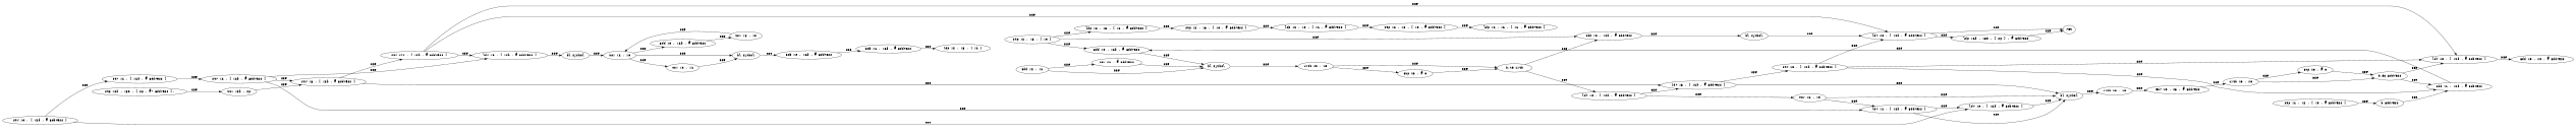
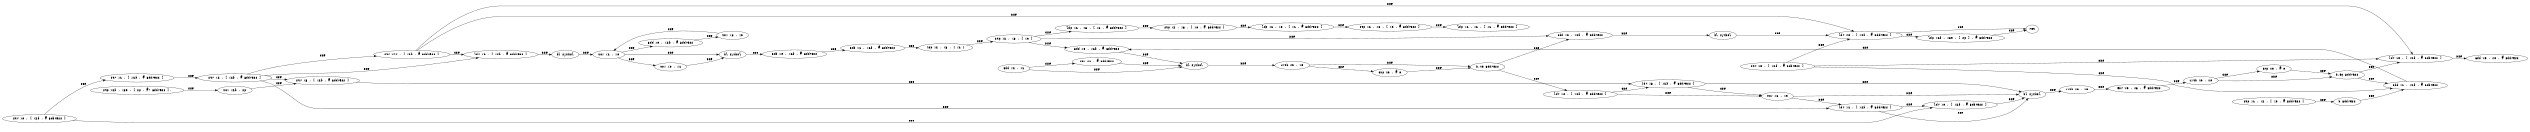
  digraph {
    fontname="DejaVu Sans Mono"
    rankdir=LR
    node [fontname="DejaVu Sans Mono"]
    edge [fontname="DejaVu Sans Mono"]
    n1 [label="stp x29 , x30 , [ sp , #- address ]!"]
    n2 [label="mov x29 , sp"]
    n3 [label="str x3 , [ x29 , # address ]"]
    n4 [label="str x0 , [ x29 , # address ]"]
    n5 [label="str x1 , [ x29 , # address ]"]
    n6 [label="ldr x0 , [ x29 , # address ]"]
    n7 [label="str x2 , [ x29 , # address ]"]
    n8 [label="bl symbol"]
    n9 [label="ldr x1 , [ x29 , # address ]"]
    n10 [label="ldr x0 , [ x29 , # address ]"]
    n11 [label="str wzr , [ x29 , # address ]"]
    n12 [label="ldr x3 , [ x29 , # address ]"]
    n13 [label="bl symbol"]
    n14 [label="ldr w0 , [ x29 , # address ]"]
    n15 [label="ldr w0 , [ x29 , # address ]"]
    n16 [label="mov x2 , x0"]
    n17 [label="add w0 , w0 , # address"]
    n18 [label="ldp x29 , x30 , [ sp ] , # address"]
    n19 [label=ret]
    n20 [label="mov x1 , x0"]
    n21 [label="add x0 , x29 , # address"]
    n22 [label="mov x0 , x1"]
    n23 [label="bl symbol"]
    n24 [label="mov x8 , x0"]
    n25 [label="add x0 , x29 , # address"]
    n26 [label="add x1 , x29 , # address"]
    n27 [label="ldp x2 , x3 , [ x1 ]"]
    n28 [label="stp x2 , x3 , [ x0 ]"]
    n29 [label="ldp x2 , x3 , [ x1 , # address ]"]
    n30 [label="add x0 , x29 , # address"]
    n31 [label="add x0 , x29 , # address"]
    n32 [label="stp x2 , x3 , [ x0 , # address ]"]
    n33 [label="bl symbol"]
    n34 [label="bl symbol"]
    n35 [label="ldp x2 , x3 , [ x1 , # address ]"]
    n36 [label="stp x2 , x3 , [ x0 , # address ]"]
    n37 [label="ldp x1 , x2 , [ x1 , # address ]"]
    n38 [label="stp x1 , x2 , [ x0 , # address ]"]
    n39 [label="b address"]
    n40 [label="add x1 , x29 , # address"]
    n41 [label="uxtb w0 , w0"]
    n42 [label="add x2 , x1"]
    n43 [label="mov w1 , # address"]
    n44 [label="cmp w0 , # 0"]
-   n45 [label="b.ne uxtb"]
+   n45 [label="b.ne address"]
    n46 [label="ldr x0 , [ x29 , # address ]"]
    n47 [label="uxtb w0 , w0"]
    n48 [label="eor w0 , w3 , # address"]
    n49 [label="uxtb w0 , w0"]
    n50 [label="cmp w0 , # 0"]
    n51 [label="b.eq address"]
    n52 [label="str w0 , [ x29 , # address ]"]
    n1 -> n2 [label=CFG]
    n2 -> n3 [label=CFG]
-   n3 -> n11 [label=CFG]
+   n7 -> n11 [label=CFG]
    n3 -> n12 [label=CFG]
    n4 -> n5 [label=DFG]
    n4 -> n6 [label=DFG]
    n5 -> n7 [label=CFG]
    n6 -> n8 [label=DFG]
    n7 -> n3 [label=CFG]
    n7 -> n9 [label=DFG]
    n7 -> n10 [label=DFG]
    n8 -> n47 [label=DFG]
    n9 -> n6 [label=CFG]
    n9 -> n8 [label=DFG]
    n10 -> n13 [label=DFG]
    n11 -> n10 [label=CFG]
    n11 -> n14 [label=DFG]
    n11 -> n15 [label=DFG]
    n12 -> n8 [label=DFG]
-   n12 -> n52 [label=CFG]
+   n12 -> n16 [label=CFG]
    n13 -> n20 [label=DFG]
    n14 -> n17 [label=DFG]
    n15 -> n18 [label=CFG]
    n15 -> n19 [label=DFG]
    n16 -> n8 [label=DFG]
    n16 -> n9 [label=DFG]
    n18 -> n19 [label=CFG]
    n20 -> n21 [label=CFG]
    n20 -> n22 [label=DFG]
    n20 -> n23 [label=DFG]
    n21 -> n24 [label=CFG]
    n22 -> n23 [label=DFG]
    n23 -> n25 [label=CFG]
    n24 -> n20 [label=CFG]
    n25 -> n26 [label=CFG]
    n26 -> n27 [label=CFG]
+   n27 -> n28 [label=DFG]
    n28 -> n29 [label=CFG]
    n28 -> n30 [label=DFG]
    n28 -> n31 [label=DFG]
    n29 -> n32 [label=DFG]
    n30 -> n33 [label=DFG]
    n31 -> n34 [label=DFG]
    n32 -> n35 [label=CFG]
    n33 -> n41 [label=DFG]
    n34 -> n15 [label=CFG]
    n35 -> n36 [label=DFG]
    n36 -> n37 [label=CFG]
    n38 -> n39 [label=CFG]
    n39 -> n40 [label=CFG]
    n40 -> n30 [label=CFG]
    n41 -> n44 [label=CFG]
    n41 -> n45 [label=DFG]
    n42 -> n33 [label=DFG]
    n42 -> n43 [label=CFG]
    n43 -> n33 [label=CFG]
    n44 -> n45 [label=CFG]
    n45 -> n31 [label=CFG]
    n45 -> n46 [label=CFG]
    n46 -> n12 [label=CFG]
    n46 -> n16 [label=DFG]
    n47 -> n48 [label=DFG]
    n48 -> n49 [label=DFG]
    n49 -> n50 [label=CFG]
    n49 -> n51 [label=DFG]
    n50 -> n51 [label=CFG]
    n51 -> n14 [label=CFG]
    n51 -> n40 [label=CFG]
    n52 -> n14 [label=DFG]
    n52 -> n15 [label=DFG]
    n52 -> n40 [label=CFG]
  }
